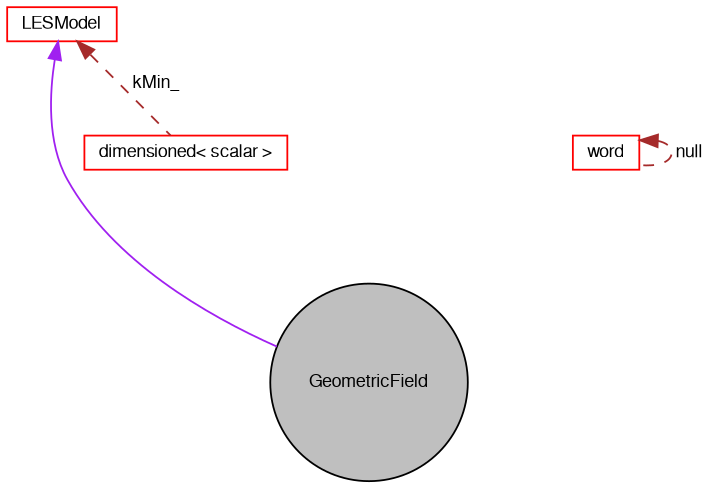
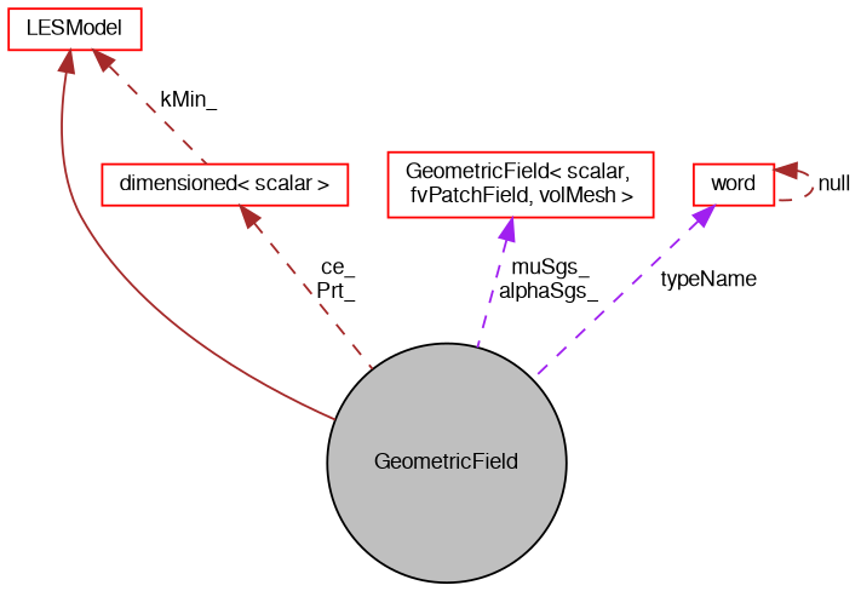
  digraph {
    node [color=red fontname=FreeSans fontsize=10 shape=box]
    edge [color=purple dir=back fontname=FreeSans fontsize=10 labelfontname=FreeSans labelfontsize=10 style=dashed]
    n1 [color=black fillcolor=grey75 fontcolor=black height=0.2 label=GeometricField shape=circle style=filled width=0.4]
    n2 [height=0.2 label=LESModel width=0.4]
    n3 [height=0.2 label="dimensioned\< scalar \>" width=0.4]
+   n4 [height=0.2 label="GeometricField\< scalar,\l fvPatchField, volMesh \>" width=0.4]
    n5 [height=0.2 label=word width=0.4]
-   n2 -> n1 [style=solid]
+   n2 -> n1 [color=brown style=solid]
    n2 -> n3 [color=brown label=" kMin_"]
+   n3 -> n1 [color=brown label=" ce_\nPrt_"]
+   n4 -> n1 [label=" muSgs_\nalphaSgs_"]
+   n5 -> n1 [label=" typeName"]
    n5 -> n5 [color=brown label=" null"]
  }
